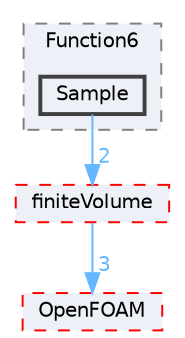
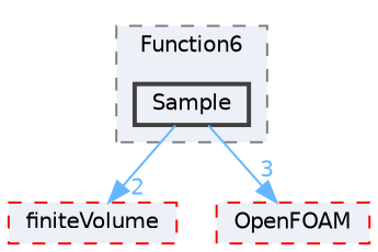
  digraph {
    compound=true
    node [color=red fillcolor="#edf0f7" fontname=Helvetica fontsize=10 shape=box style="filled,dashed"]
    edge [color=steelblue1 fontcolor=steelblue1 fontname=Helvetica fontsize=10 labeldistance=1.5 labelfontname=Helvetica labelfontsize=10]
    n1 [color=grey25 height=0.2 label=Sample style="filled,bold" width=0.4]
    n2 [height=0.2 label=finiteVolume width=0.4]
    n3 [height=0.2 label=OpenFOAM width=0.4]
    subgraph cluster_1 {
      bgcolor="#edf0f7"
      fontname=Helvetica
      fontsize=10
      label=Function6
      pencolor=grey50
      style="filled,dashed"
      n1
    }
    n1 -> n2 [headlabel=2]
-   n2 -> n3 [headlabel=3]
+   n1 -> n3 [headlabel=3]
  }
